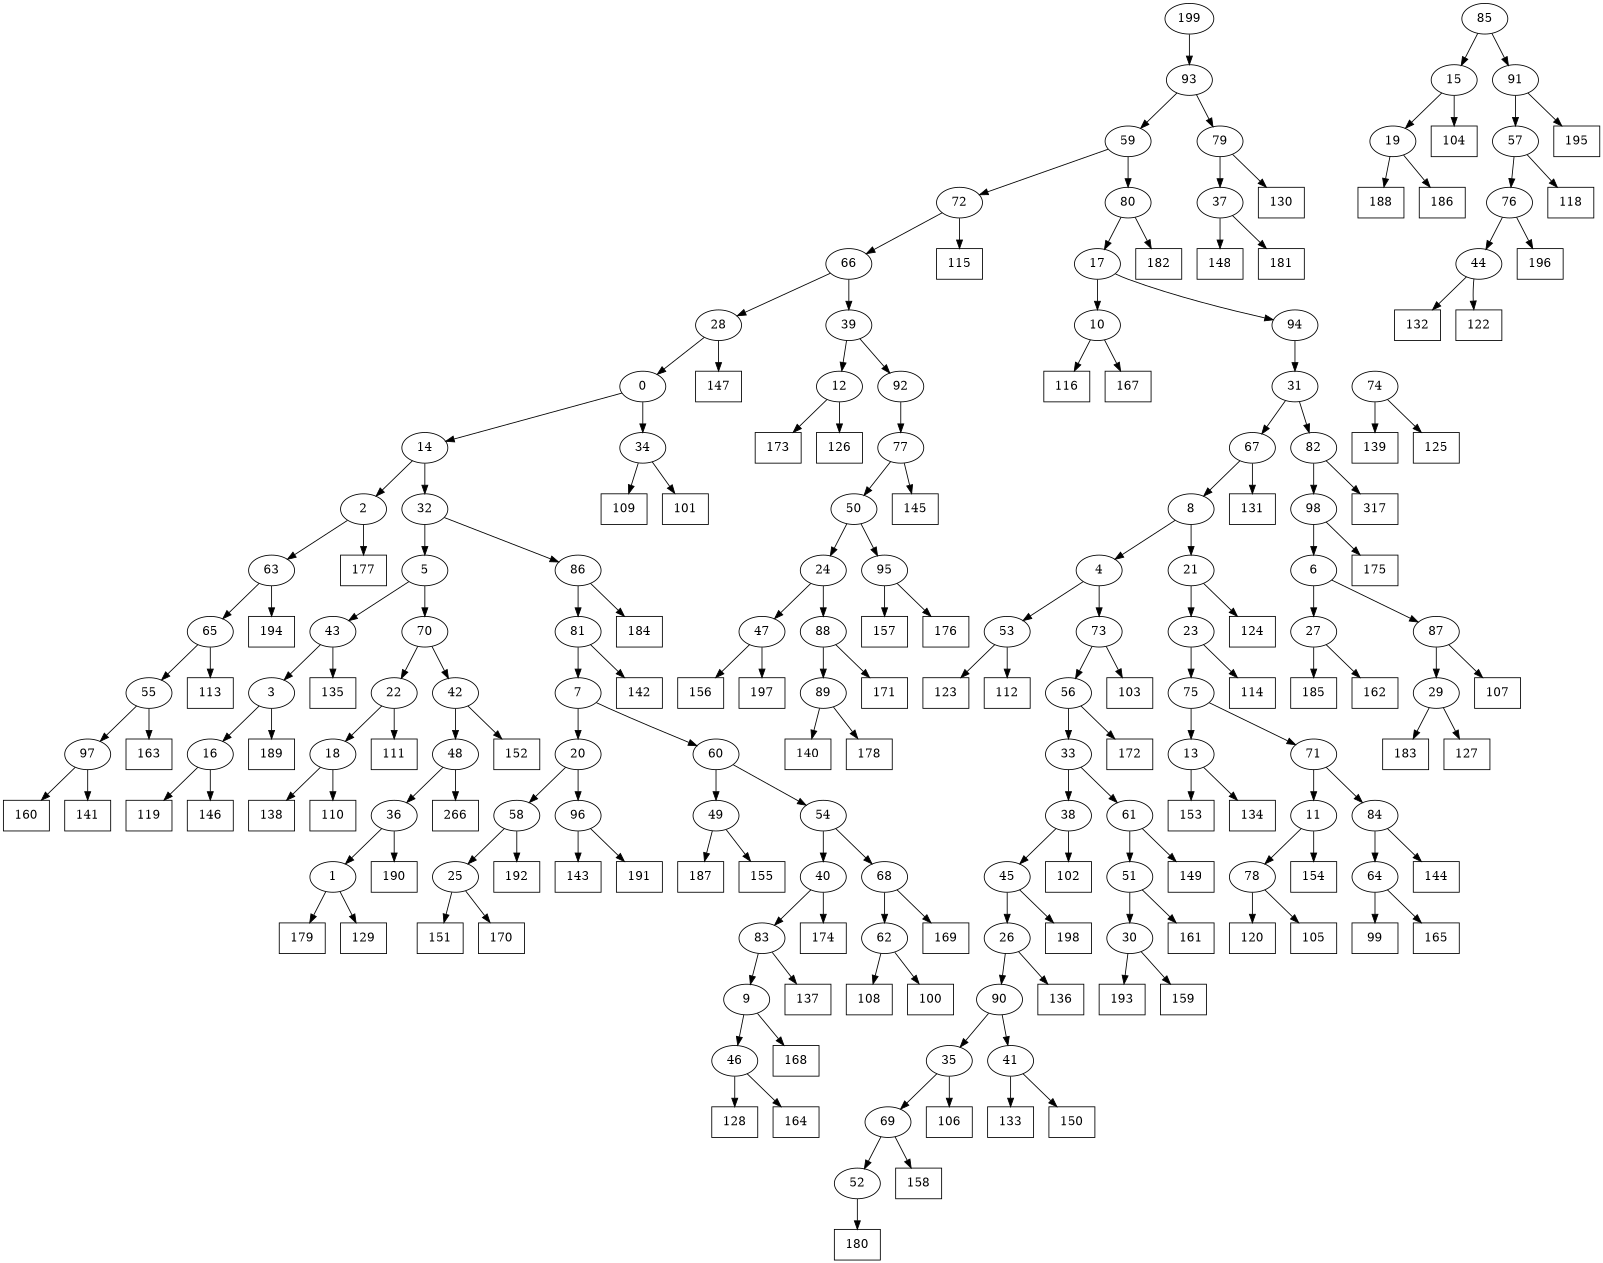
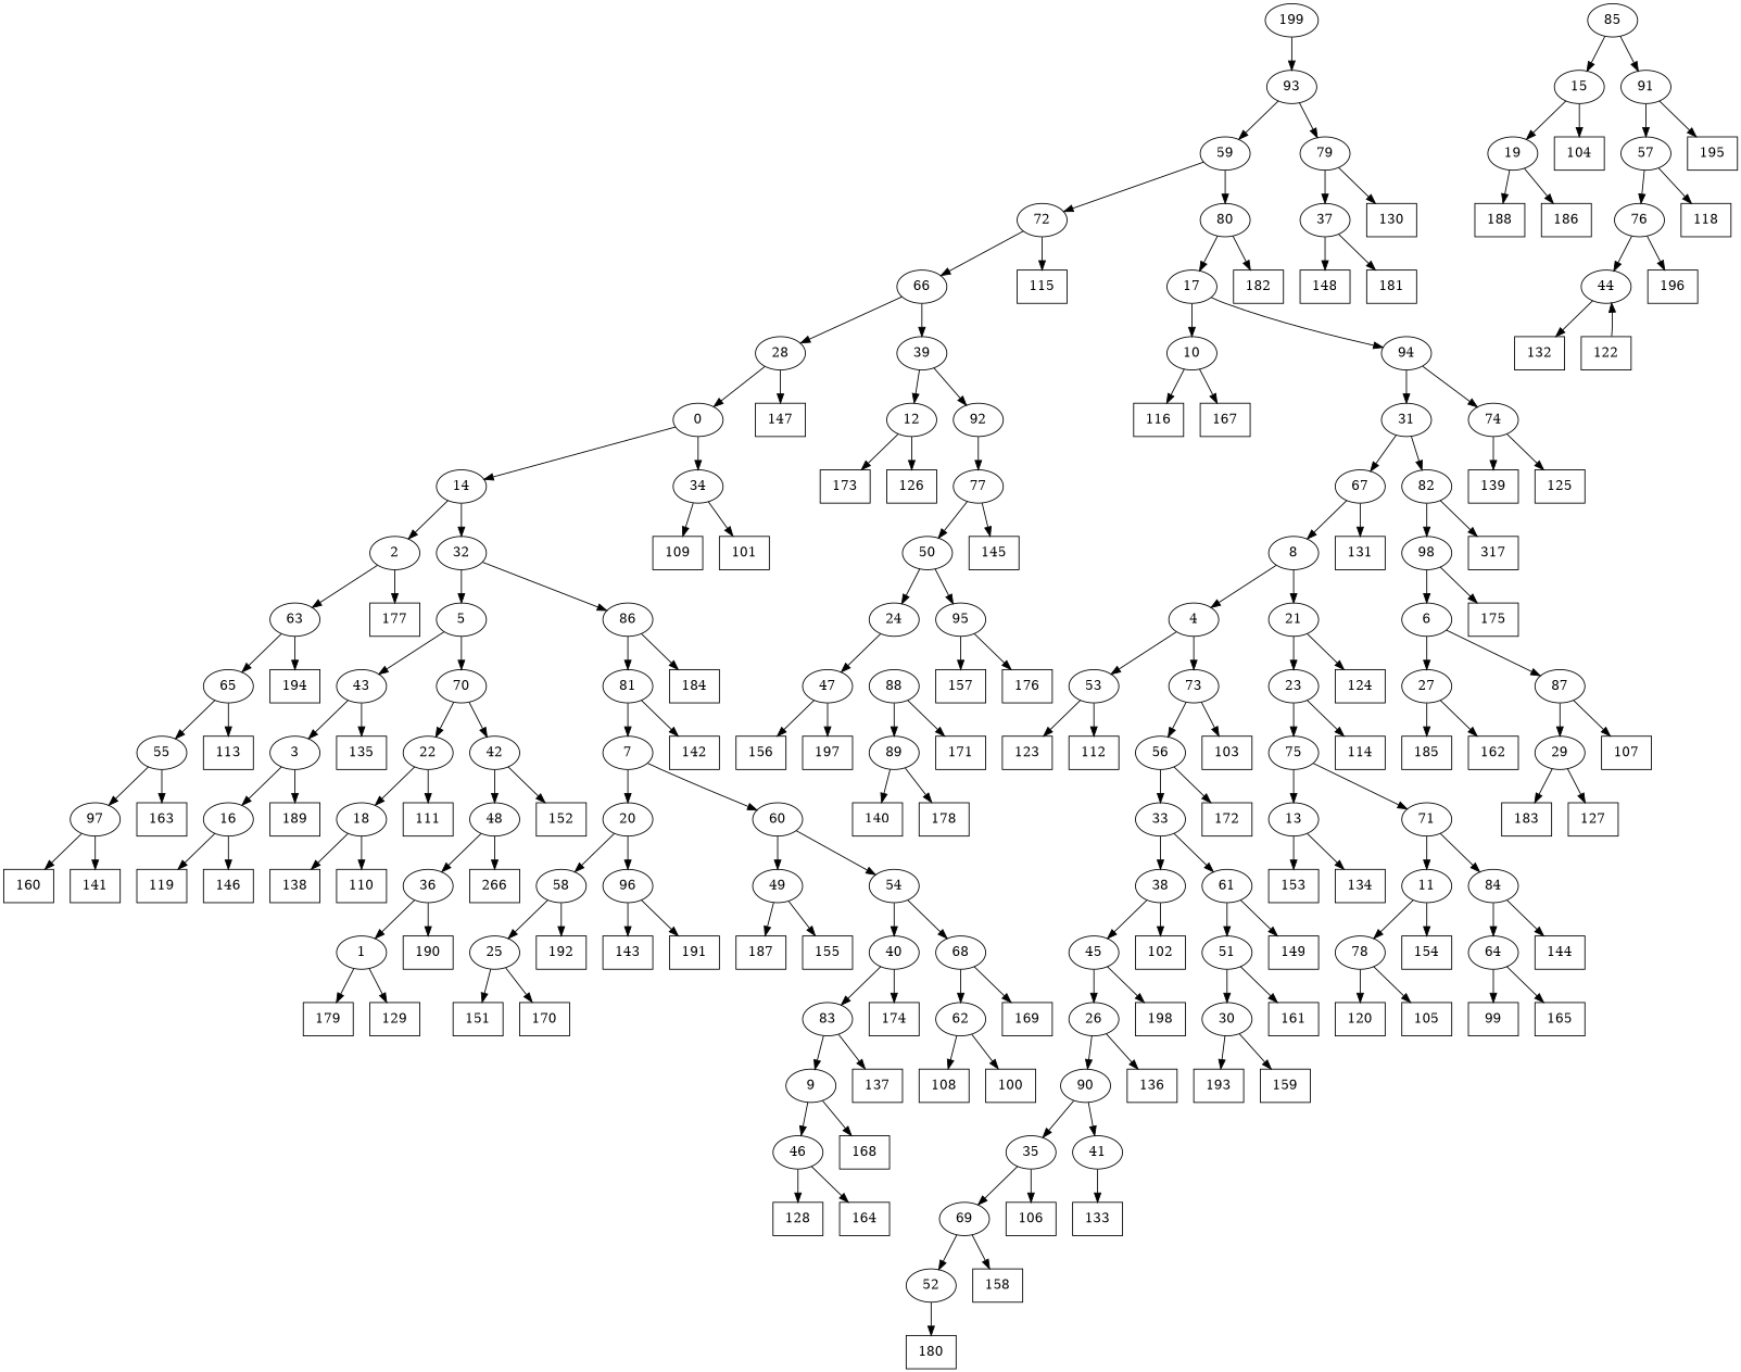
  digraph {
    n1 [label=0]
    n2 [label=14]
    n3 [label=34]
    n4 [label=2]
    n5 [label=32]
    n6 [label=109 shape=box]
    n7 [label=101 shape=box]
    n8 [label=1]
    n9 [label=179 shape=box]
    n10 [label=129 shape=box]
    n11 [label=63]
    n12 [label=177 shape=box]
    n13 [label=65]
    n14 [label=194 shape=box]
    n15 [label=3]
    n16 [label=16]
    n17 [label=189 shape=box]
    n18 [label=119 shape=box]
    n19 [label=146 shape=box]
    n20 [label=4]
    n21 [label=53]
    n22 [label=73]
    n23 [label=123 shape=box]
    n24 [label=112 shape=box]
    n25 [label=56]
    n26 [label=103 shape=box]
    n27 [label=5]
    n28 [label=43]
    n29 [label=70]
    n30 [label=135 shape=box]
    n31 [label=22]
    n32 [label=42]
    n33 [label=6]
    n34 [label=27]
    n35 [label=87]
    n36 [label=185 shape=box]
    n37 [label=162 shape=box]
    n38 [label=29]
    n39 [label=107 shape=box]
    n40 [label=7]
    n41 [label=20]
    n42 [label=60]
    n43 [label=58]
    n44 [label=96]
    n45 [label=49]
    n46 [label=54]
    n47 [label=8]
    n48 [label=21]
    n49 [label=23]
    n50 [label=124 shape=box]
    n51 [label=9]
    n52 [label=46]
    n53 [label=168 shape=box]
    n54 [label=128 shape=box]
    n55 [label=164 shape=box]
    n56 [label=10]
    n57 [label=116 shape=box]
    n58 [label=167 shape=box]
    n59 [label=11]
    n60 [label=78]
    n61 [label=154 shape=box]
    n62 [label=120 shape=box]
    n63 [label=105 shape=box]
    n64 [label=12]
    n65 [label=173 shape=box]
    n66 [label=126 shape=box]
    n67 [label=13]
    n68 [label=153 shape=box]
    n69 [label=134 shape=box]
    n70 [label=86]
    n71 [label=15]
    n72 [label=19]
    n73 [label=104 shape=box]
    n74 [label=188 shape=box]
    n75 [label=186 shape=box]
    n76 [label=17]
    n77 [label=94]
    n78 [label=31]
    n79 [label=74]
    n80 [label=18]
    n81 [label=138 shape=box]
    n82 [label=110 shape=box]
    n83 [label=25]
    n84 [label=192 shape=box]
    n85 [label=143 shape=box]
    n86 [label=191 shape=box]
    n87 [label=75]
    n88 [label=114 shape=box]
    n89 [label=111 shape=box]
    n90 [label=71]
    n91 [label=24]
    n92 [label=47]
    n93 [label=88]
    n94 [label=156 shape=box]
    n95 [label=197 shape=box]
    n96 [label=89]
    n97 [label=171 shape=box]
    n98 [label=151 shape=box]
    n99 [label=170 shape=box]
    n100 [label=26]
    n101 [label=90]
    n102 [label=136 shape=box]
    n103 [label=35]
    n104 [label=41]
    n105 [label=28]
    n106 [label=147 shape=box]
    n107 [label=183 shape=box]
    n108 [label=127 shape=box]
    n109 [label=30]
    n110 [label=193 shape=box]
    n111 [label=159 shape=box]
    n112 [label=67]
    n113 [label=82]
    n114 [label=131 shape=box]
    n115 [label=98]
    n116 [label=317 shape=box]
    n117 [label=81]
    n118 [label=184 shape=box]
    n119 [label=33]
    n120 [label=38]
    n121 [label=61]
    n122 [label=45]
    n123 [label=102 shape=box]
    n124 [label=51]
    n125 [label=149 shape=box]
    n126 [label=69]
    n127 [label=106 shape=box]
    n128 [label=52]
    n129 [label=158 shape=box]
    n130 [label=36]
    n131 [label=190 shape=box]
    n132 [label=37]
    n133 [label=148 shape=box]
    n134 [label=181 shape=box]
    n135 [label=198 shape=box]
    n136 [label=39]
    n137 [label=92]
    n138 [label=77]
    n139 [label=40]
    n140 [label=83]
    n141 [label=174 shape=box]
    n142 [label=137 shape=box]
    n143 [label=133 shape=box]
-   n144 [label=150 shape=box]
    n145 [label=48]
    n146 [label=152 shape=box]
    n147 [label=266 shape=box]
    n148 [label=44]
    n149 [label=132 shape=box]
    n150 [label=122 shape=box]
    n151 [label=187 shape=box]
    n152 [label=155 shape=box]
    n153 [label=50]
    n154 [label=95]
    n155 [label=157 shape=box]
    n156 [label=176 shape=box]
    n157 [label=161 shape=box]
    n158 [label=180 shape=box]
    n159 [label=85]
    n160 [label=91]
    n161 [label=68]
    n162 [label=62]
    n163 [label=169 shape=box]
    n164 [label=55]
    n165 [label=97]
    n166 [label=163 shape=box]
    n167 [label=160 shape=box]
    n168 [label=141 shape=box]
    n169 [label=172 shape=box]
    n170 [label=57]
    n171 [label=76]
    n172 [label=118 shape=box]
    n173 [label=196 shape=box]
    n174 [label=59]
    n175 [label=72]
    n176 [label=80]
    n177 [label=66]
    n178 [label=115 shape=box]
    n179 [label=182 shape=box]
    n180 [label=108 shape=box]
    n181 [label=100 shape=box]
    n182 [label=113 shape=box]
    n183 [label=64]
    n184 [label=99 shape=box]
    n185 [label=165 shape=box]
    n186 [label=84]
    n187 [label=144 shape=box]
    n188 [label=139 shape=box]
    n189 [label=125 shape=box]
    n190 [label=145 shape=box]
    n191 [label=79]
    n192 [label=130 shape=box]
    n193 [label=142 shape=box]
    n194 [label=175 shape=box]
    n195 [label=195 shape=box]
    n196 [label=140 shape=box]
    n197 [label=178 shape=box]
    n198 [label=93]
    n199 [label=199]
    n1 -> n2
    n1 -> n3
    n2 -> n4
    n2 -> n5
    n3 -> n6
    n3 -> n7
    n4 -> n11
    n4 -> n12
    n5 -> n27
    n5 -> n70
    n8 -> n9
    n8 -> n10
    n11 -> n13
    n11 -> n14
    n13 -> n164
    n13 -> n182
    n15 -> n16
    n15 -> n17
    n16 -> n18
    n16 -> n19
    n20 -> n21
    n20 -> n22
    n21 -> n23
    n21 -> n24
    n22 -> n25
    n22 -> n26
    n25 -> n119
    n25 -> n169
    n27 -> n28
    n27 -> n29
    n28 -> n15
    n28 -> n30
    n29 -> n31
    n29 -> n32
    n31 -> n80
    n31 -> n89
    n32 -> n145
    n32 -> n146
    n33 -> n34
    n33 -> n35
    n34 -> n36
    n34 -> n37
    n35 -> n38
    n35 -> n39
    n38 -> n107
    n38 -> n108
    n40 -> n41
    n40 -> n42
    n41 -> n43
    n41 -> n44
    n42 -> n45
    n42 -> n46
    n43 -> n83
    n43 -> n84
    n44 -> n85
    n44 -> n86
    n45 -> n151
    n45 -> n152
    n46 -> n139
    n46 -> n161
    n47 -> n20
    n47 -> n48
    n48 -> n49
    n48 -> n50
    n49 -> n87
    n49 -> n88
    n51 -> n52
    n51 -> n53
    n52 -> n54
    n52 -> n55
    n56 -> n57
    n56 -> n58
    n59 -> n60
    n59 -> n61
    n60 -> n62
    n60 -> n63
    n64 -> n65
    n64 -> n66
    n67 -> n68
    n67 -> n69
    n70 -> n117
    n70 -> n118
    n71 -> n72
    n71 -> n73
    n72 -> n74
    n72 -> n75
    n76 -> n56
    n76 -> n77
    n77 -> n78
+   n77 -> n79
    n78 -> n112
    n78 -> n113
    n79 -> n188
    n79 -> n189
    n80 -> n81
    n80 -> n82
    n83 -> n98
    n83 -> n99
    n87 -> n67
    n87 -> n90
    n90 -> n59
    n90 -> n186
    n91 -> n92
-   n91 -> n93
    n92 -> n94
    n92 -> n95
    n93 -> n96
    n93 -> n97
    n96 -> n196
    n96 -> n197
    n100 -> n101
    n100 -> n102
    n101 -> n103
    n101 -> n104
    n103 -> n126
    n103 -> n127
    n104 -> n143
-   n104 -> n144
    n105 -> n1
    n105 -> n106
    n109 -> n110
    n109 -> n111
    n112 -> n47
    n112 -> n114
    n113 -> n115
    n113 -> n116
    n115 -> n33
    n115 -> n194
    n117 -> n40
    n117 -> n193
    n119 -> n120
    n119 -> n121
    n120 -> n122
    n120 -> n123
    n121 -> n124
    n121 -> n125
    n122 -> n100
    n122 -> n135
    n124 -> n109
    n124 -> n157
    n126 -> n128
    n126 -> n129
    n128 -> n158
    n130 -> n8
    n130 -> n131
    n132 -> n133
    n132 -> n134
    n136 -> n64
    n136 -> n137
    n137 -> n138
    n138 -> n153
    n138 -> n190
    n139 -> n140
    n139 -> n141
    n140 -> n51
    n140 -> n142
    n145 -> n130
    n145 -> n147
    n148 -> n149
-   n148 -> n150
+   n150 -> n148
    n153 -> n91
    n153 -> n154
    n154 -> n155
    n154 -> n156
    n159 -> n71
    n159 -> n160
    n160 -> n170
    n160 -> n195
    n161 -> n162
    n161 -> n163
    n162 -> n180
    n162 -> n181
    n164 -> n165
    n164 -> n166
    n165 -> n167
    n165 -> n168
    n170 -> n171
    n170 -> n172
    n171 -> n148
    n171 -> n173
    n174 -> n175
    n174 -> n176
    n175 -> n177
    n175 -> n178
    n176 -> n76
    n176 -> n179
    n177 -> n105
    n177 -> n136
    n183 -> n184
    n183 -> n185
    n186 -> n183
    n186 -> n187
    n191 -> n132
    n191 -> n192
    n198 -> n174
    n198 -> n191
    n199 -> n198
  }
